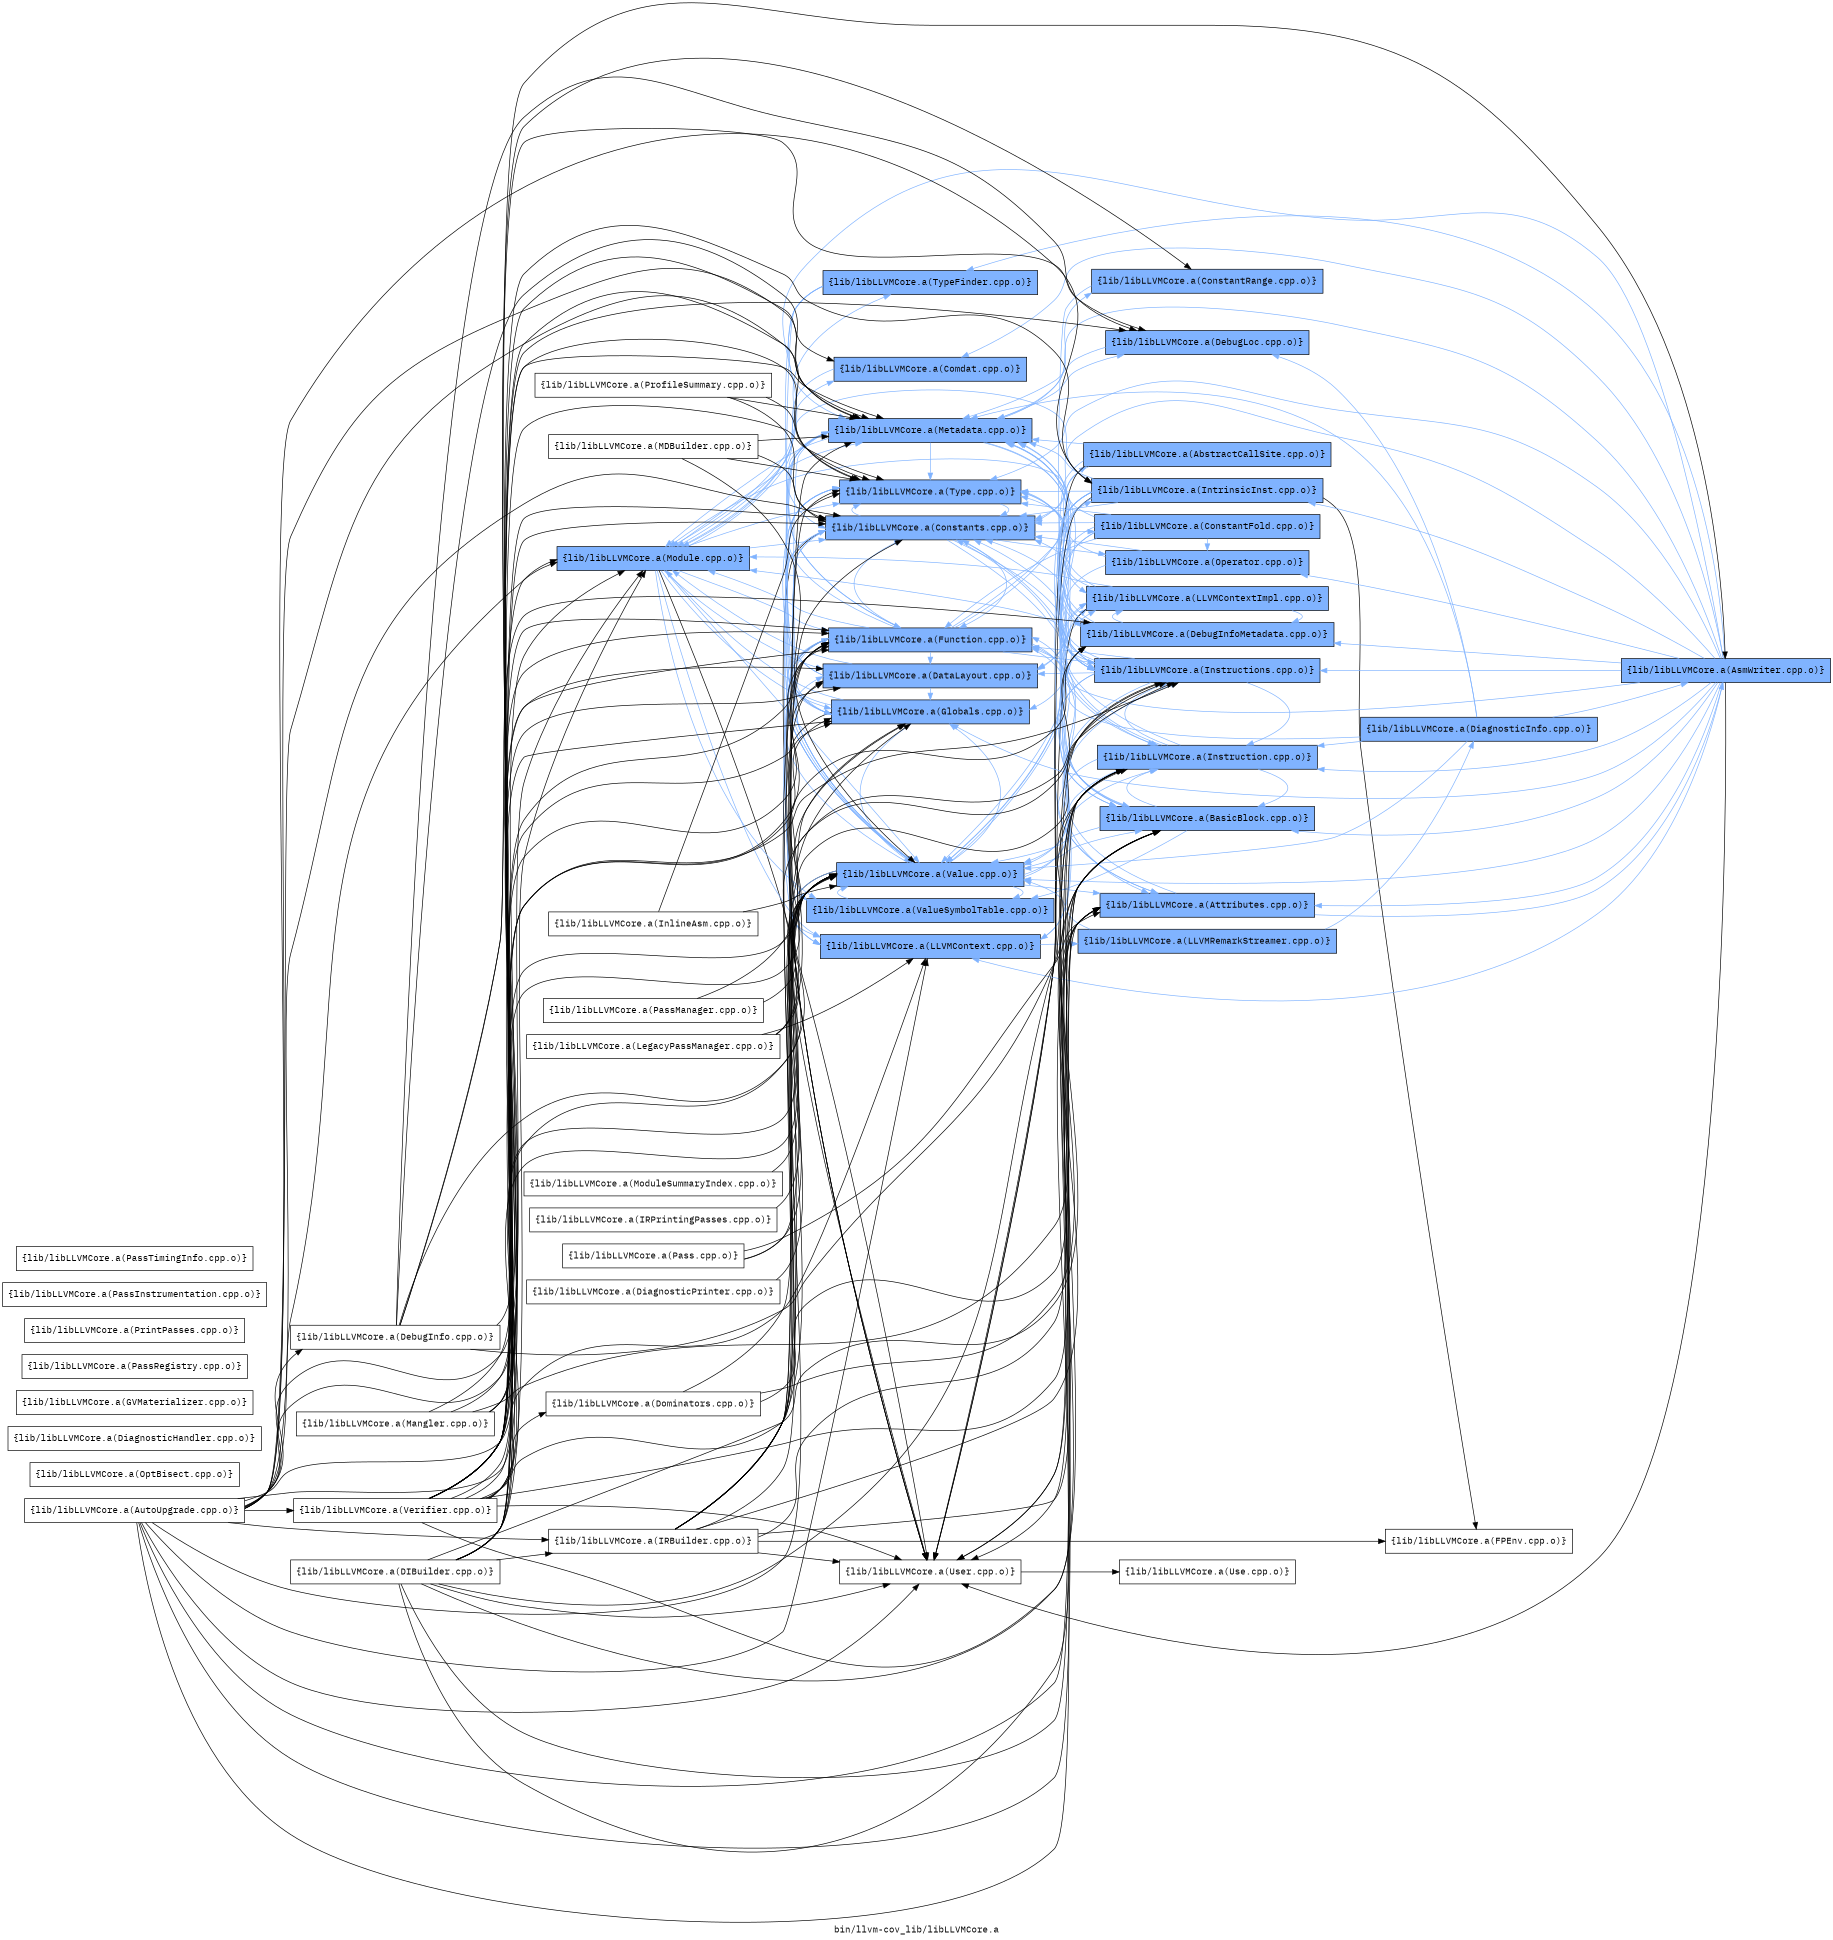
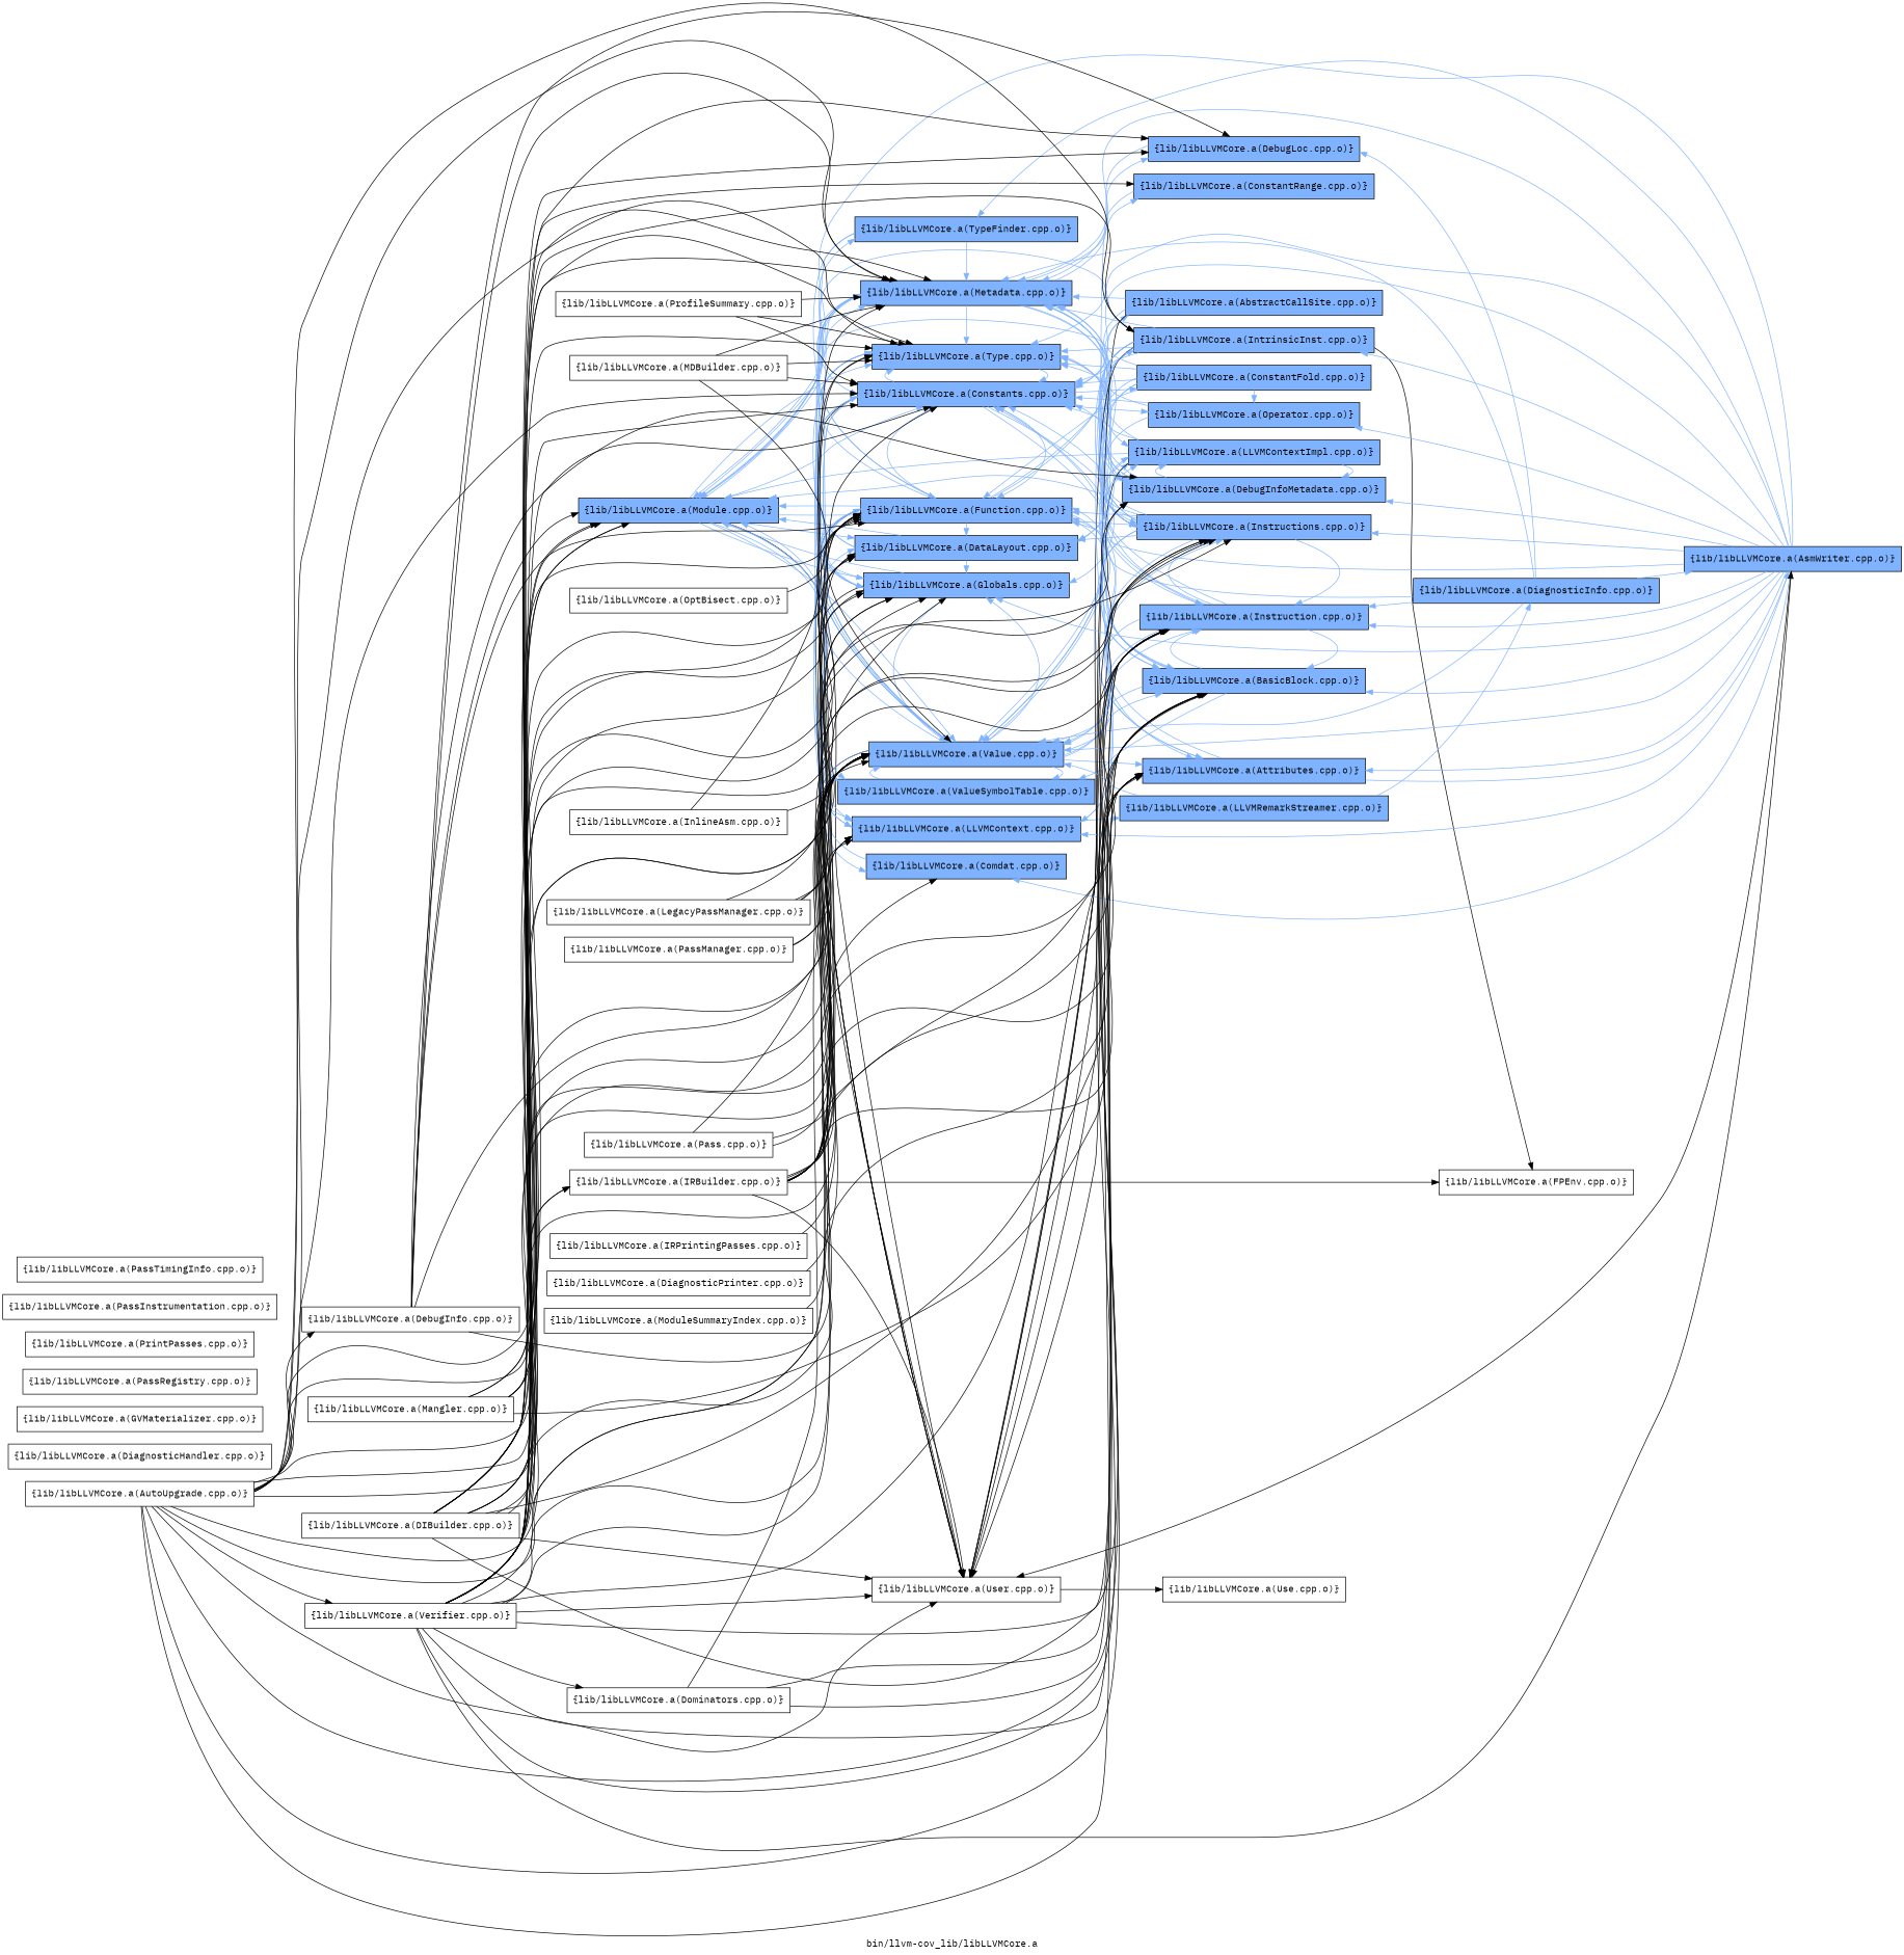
  digraph {
    fontname="IBM Plex Mono"
    label="bin/llvm-cov_lib/libLLVMCore.a"
    rankdir=LR
    node [fillcolor="0.600000 0.5 1" fontname="IBM Plex Mono" group=1 shape=box style=filled]
    edge [color="0.600000 0.5 1" fontname="IBM Plex Mono"]
    n1 [label="{lib/libLLVMCore.a(Module.cpp.o)}"]
    n2 [label="{lib/libLLVMCore.a(DataLayout.cpp.o)}"]
    n3 [label="{lib/libLLVMCore.a(Type.cpp.o)}"]
    n4 [label="{lib/libLLVMCore.a(Constants.cpp.o)}"]
    n5 [group=0 label="{lib/libLLVMCore.a(User.cpp.o)}" fillcolor="" style=""]
    n6 [label="{lib/libLLVMCore.a(Metadata.cpp.o)}"]
    n7 [label="{lib/libLLVMCore.a(Value.cpp.o)}"]
    n8 [label="{lib/libLLVMCore.a(Globals.cpp.o)}"]
    n9 [label="{lib/libLLVMCore.a(Function.cpp.o)}"]
    n10 [label="{lib/libLLVMCore.a(ValueSymbolTable.cpp.o)}"]
    n11 [label="{lib/libLLVMCore.a(LLVMContext.cpp.o)}"]
    n12 [label="{lib/libLLVMCore.a(Comdat.cpp.o)}"]
    n13 [label="{lib/libLLVMCore.a(TypeFinder.cpp.o)}"]
    n14 [label="{lib/libLLVMCore.a(ConstantFold.cpp.o)}"]
    n15 [label="{lib/libLLVMCore.a(Instructions.cpp.o)}"]
    n16 [label="{lib/libLLVMCore.a(Instruction.cpp.o)}"]
    n17 [label="{lib/libLLVMCore.a(Operator.cpp.o)}"]
    n18 [group=0 label="{lib/libLLVMCore.a(Use.cpp.o)}" fillcolor="" style=""]
    n19 [label="{lib/libLLVMCore.a(ConstantRange.cpp.o)}"]
    n20 [label="{lib/libLLVMCore.a(LLVMContextImpl.cpp.o)}"]
    n21 [label="{lib/libLLVMCore.a(DebugLoc.cpp.o)}"]
    n22 [label="{lib/libLLVMCore.a(DebugInfoMetadata.cpp.o)}"]
    n23 [label="{lib/libLLVMCore.a(BasicBlock.cpp.o)}"]
    n24 [label="{lib/libLLVMCore.a(Attributes.cpp.o)}"]
    n25 [label="{lib/libLLVMCore.a(AbstractCallSite.cpp.o)}"]
    n26 [label="{lib/libLLVMCore.a(IntrinsicInst.cpp.o)}"]
    n27 [label="{lib/libLLVMCore.a(LLVMRemarkStreamer.cpp.o)}"]
    n28 [label="{lib/libLLVMCore.a(AsmWriter.cpp.o)}"]
    n29 [group=0 label="{lib/libLLVMCore.a(FPEnv.cpp.o)}" fillcolor="" style=""]
    n30 [label="{lib/libLLVMCore.a(DiagnosticInfo.cpp.o)}"]
    n31 [group=0 label="{lib/libLLVMCore.a(Mangler.cpp.o)}" fillcolor="" style=""]
    n32 [group=0 label="{lib/libLLVMCore.a(OptBisect.cpp.o)}" fillcolor="" style=""]
    n33 [group=0 label="{lib/libLLVMCore.a(DiagnosticHandler.cpp.o)}" fillcolor="" style=""]
    n34 [group=0 label="{lib/libLLVMCore.a(DiagnosticPrinter.cpp.o)}" fillcolor="" style=""]
    n35 [group=0 label="{lib/libLLVMCore.a(DebugInfo.cpp.o)}" fillcolor="" style=""]
    n36 [group=0 label="{lib/libLLVMCore.a(DIBuilder.cpp.o)}" fillcolor="" style=""]
    n37 [group=0 label="{lib/libLLVMCore.a(IRBuilder.cpp.o)}" fillcolor="" style=""]
    n38 [group=0 label="{lib/libLLVMCore.a(ModuleSummaryIndex.cpp.o)}" fillcolor="" style=""]
    n39 [group=0 label="{lib/libLLVMCore.a(MDBuilder.cpp.o)}" fillcolor="" style=""]
    n40 [group=0 label="{lib/libLLVMCore.a(ProfileSummary.cpp.o)}" fillcolor="" style=""]
    n41 [group=0 label="{lib/libLLVMCore.a(AutoUpgrade.cpp.o)}" fillcolor="" style=""]
    n42 [group=0 label="{lib/libLLVMCore.a(Verifier.cpp.o)}" fillcolor="" style=""]
    n43 [group=0 label="{lib/libLLVMCore.a(Dominators.cpp.o)}" fillcolor="" style=""]
    n44 [group=0 label="{lib/libLLVMCore.a(GVMaterializer.cpp.o)}" fillcolor="" style=""]
    n45 [group=0 label="{lib/libLLVMCore.a(InlineAsm.cpp.o)}" fillcolor="" style=""]
    n46 [group=0 label="{lib/libLLVMCore.a(PassRegistry.cpp.o)}" fillcolor="" style=""]
    n47 [group=0 label="{lib/libLLVMCore.a(Pass.cpp.o)}" fillcolor="" style=""]
    n48 [group=0 label="{lib/libLLVMCore.a(IRPrintingPasses.cpp.o)}" fillcolor="" style=""]
    n49 [group=0 label="{lib/libLLVMCore.a(PrintPasses.cpp.o)}" fillcolor="" style=""]
    n50 [group=0 label="{lib/libLLVMCore.a(PassManager.cpp.o)}" fillcolor="" style=""]
    n51 [group=0 label="{lib/libLLVMCore.a(PassInstrumentation.cpp.o)}" fillcolor="" style=""]
    n52 [group=0 label="{lib/libLLVMCore.a(LegacyPassManager.cpp.o)}" fillcolor="" style=""]
    n53 [group=0 label="{lib/libLLVMCore.a(PassTimingInfo.cpp.o)}" fillcolor="" style=""]
    subgraph sub_1 {
      rank=same
      n1
    }
    subgraph sub_2 {
      rank=same
      n2
      n3
      n4
      n5
      n6
      n7
      n8
      n9
      n10
      n11
      n12
      n13
    }
    subgraph sub_3 {
      rank=same
      n14
      n15
      n16
      n17
      n18
      n19
      n20
      n21
      n22
      n23
      n24
      n25
      n26
      n27
    }
    subgraph sub_4 {
      rank=same
      n1
    }
    subgraph sub_5 {
      rank=same
      n2
      n3
      n4
      n5
      n6
      n7
      n8
      n9
      n10
      n11
      n12
      n13
    }
    subgraph sub_6 {
      rank=same
      n14
      n15
      n16
      n17
      n18
      n19
      n20
      n21
      n22
      n23
      n24
      n25
      n26
      n27
    }
    n1 -> n2
    n1 -> n3
    n1 -> n4
    n1 -> n5 [color=""]
    n1 -> n6
    n1 -> n7
    n1 -> n8
    n1 -> n9
    n1 -> n10
    n1 -> n11
    n1 -> n12
    n1 -> n13
    n2 -> n1
    n2 -> n3
    n2 -> n6
    n2 -> n8
    n3 -> n4
    n4 -> n3
    n4 -> n5 [color=""]
    n4 -> n7
    n4 -> n8
    n4 -> n9
    n4 -> n14
    n4 -> n15
    n4 -> n16
    n4 -> n17
    n5 -> n18 [color=""]
    n6 -> n1
    n6 -> n3
    n6 -> n4
    n6 -> n7
    n6 -> n11
    n6 -> n19
    n6 -> n20
    n6 -> n21
    n6 -> n22
    n7 -> n2
    n7 -> n3
    n7 -> n4
    n7 -> n5 [color=""]
    n7 -> n6
    n7 -> n8
    n7 -> n9
    n7 -> n10
    n7 -> n11
    n7 -> n15
    n7 -> n16
    n7 -> n20
    n7 -> n23
    n7 -> n24
    n8 -> n1
    n8 -> n3
    n8 -> n4
    n8 -> n5 [color=""]
    n8 -> n7
    n8 -> n9
    n9 -> n1
    n9 -> n2
    n9 -> n3
    n9 -> n4
    n9 -> n5 [color=""]
    n9 -> n6
    n9 -> n7
    n9 -> n10
    n9 -> n11
    n9 -> n15
    n9 -> n23
    n9 -> n24
    n9 -> n25
    n9 -> n26
    n10 -> n7
    n11 -> n20
    n11 -> n27
    n12 -> n1
    n13 -> n6
    n13 -> n8
    n13 -> n9
    n14 -> n1
    n14 -> n3
    n14 -> n4
    n14 -> n7
    n14 -> n8
    n14 -> n9
    n14 -> n15
    n14 -> n17
    n15 -> n1
    n15 -> n2
    n15 -> n3
    n15 -> n4
    n15 -> n5 [color=""]
    n15 -> n6
    n15 -> n7
    n15 -> n9
    n15 -> n16
    n15 -> n20
    n15 -> n23
    n15 -> n24
    n16 -> n4
    n16 -> n5 [color=""]
    n16 -> n6
    n16 -> n7
    n16 -> n15
    n16 -> n23
    n16 -> n24
    n17 -> n2
    n17 -> n3
    n17 -> n4
    n19 -> n15
    n20 -> n1
    n20 -> n4
    n20 -> n5 [color=""]
    n20 -> n6
    n20 -> n7
    n20 -> n22
    n21 -> n6
    n22 -> n3
    n22 -> n4
    n22 -> n6
    n22 -> n11
    n22 -> n20
    n23 -> n3
    n23 -> n4
    n23 -> n5 [color=""]
    n23 -> n6
    n23 -> n7
    n23 -> n10
    n23 -> n16
    n24 -> n9
    n24 -> n28
    n25 -> n4
    n25 -> n5 [color=""]
    n25 -> n6
    n25 -> n15
    n26 -> n1
    n26 -> n2
    n26 -> n3
    n26 -> n4
    n26 -> n5 [color=""]
    n26 -> n6
    n26 -> n7
    n26 -> n15
    n26 -> n16
    n26 -> n22
    n26 -> n23
    n26 -> n29 [color=""]
    n27 -> n7
    n27 -> n30
    n28 -> n1
    n28 -> n3
    n28 -> n4
    n28 -> n5 [color=""]
    n28 -> n6
    n28 -> n7
    n28 -> n8
    n28 -> n9
    n28 -> n11
    n28 -> n12
    n28 -> n13
    n28 -> n15
    n28 -> n16
    n28 -> n17
    n28 -> n22
    n28 -> n23
    n28 -> n24
    n28 -> n26
    n30 -> n6
    n30 -> n7
    n30 -> n9
    n30 -> n16
    n30 -> n21
    n30 -> n28
    n31 -> n1 [color=""]
    n31 -> n2 [color=""]
    n31 -> n7 [color=""]
    n31 -> n8 [color=""]
    n31 -> n9 [color=""]
    n31 -> n24 [color=""]
    n34 -> n7 [color=""]
    n35 -> n1 [color=""]
    n35 -> n6 [color=""]
    n35 -> n7 [color=""]
    n35 -> n9 [color=""]
    n35 -> n16 [color=""]
    n35 -> n21 [color=""]
    n35 -> n22 [color=""]
    n36 -> n1 [color=""]
    n36 -> n3 [color=""]
    n36 -> n4 [color=""]
    n36 -> n5 [color=""]
    n36 -> n6 [color=""]
    n36 -> n7 [color=""]
    n36 -> n9 [color=""]
    n36 -> n15 [color=""]
    n36 -> n16 [color=""]
    n36 -> n21 [color=""]
    n36 -> n22 [color=""]
    n36 -> n23 [color=""]
    n36 -> n24 [color=""]
    n36 -> n37 [color=""]
    n37 -> n2 [color=""]
    n37 -> n3 [color=""]
    n37 -> n4 [color=""]
    n37 -> n5 [color=""]
    n37 -> n6 [color=""]
    n37 -> n7 [color=""]
    n37 -> n8 [color=""]
    n37 -> n9 [color=""]
    n37 -> n15 [color=""]
    n37 -> n16 [color=""]
    n37 -> n23 [color=""]
    n37 -> n24 [color=""]
    n37 -> n29 [color=""]
    n38 -> n7 [color=""]
    n39 -> n3 [color=""]
    n39 -> n4 [color=""]
    n39 -> n6 [color=""]
    n39 -> n7 [color=""]
    n40 -> n3 [color=""]
    n40 -> n4 [color=""]
    n40 -> n6 [color=""]
    n41 -> n1 [color=""]
    n41 -> n2 [color=""]
    n41 -> n3 [color=""]
    n41 -> n4 [color=""]
    n41 -> n5 [color=""]
    n41 -> n6 [color=""]
    n41 -> n7 [color=""]
    n41 -> n8 [color=""]
-   n41 -> n9 [color=""]
+   n32 -> n9 [color=""]
    n41 -> n11 [color=""]
    n41 -> n15 [color=""]
    n41 -> n16 [color=""]
    n41 -> n23 [color=""]
    n41 -> n24 [color=""]
    n41 -> n26 [color=""]
    n41 -> n35 [color=""]
    n41 -> n37 [color=""]
    n41 -> n42 [color=""]
    n42 -> n1 [color=""]
    n42 -> n2 [color=""]
    n42 -> n3 [color=""]
    n42 -> n4 [color=""]
    n42 -> n5 [color=""]
    n42 -> n6 [color=""]
    n42 -> n7 [color=""]
    n42 -> n8 [color=""]
    n42 -> n9 [color=""]
    n42 -> n11 [color=""]
    n42 -> n12 [color=""]
    n42 -> n15 [color=""]
    n42 -> n16 [color=""]
    n42 -> n19 [color=""]
    n42 -> n21 [color=""]
    n42 -> n22 [color=""]
    n42 -> n23 [color=""]
    n42 -> n24 [color=""]
    n42 -> n26 [color=""]
    n42 -> n28 [color=""]
    n42 -> n43 [color=""]
    n43 -> n7 [color=""]
    n43 -> n16 [color=""]
    n43 -> n23 [color=""]
    n45 -> n3 [color=""]
    n45 -> n7 [color=""]
    n47 -> n7 [color=""]
    n47 -> n9 [color=""]
    n47 -> n24 [color=""]
    n48 -> n7 [color=""]
    n50 -> n7 [color=""]
    n50 -> n8 [color=""]
    n52 -> n7 [color=""]
    n52 -> n8 [color=""]
    n52 -> n9 [color=""]
    n52 -> n11 [color=""]
  }
